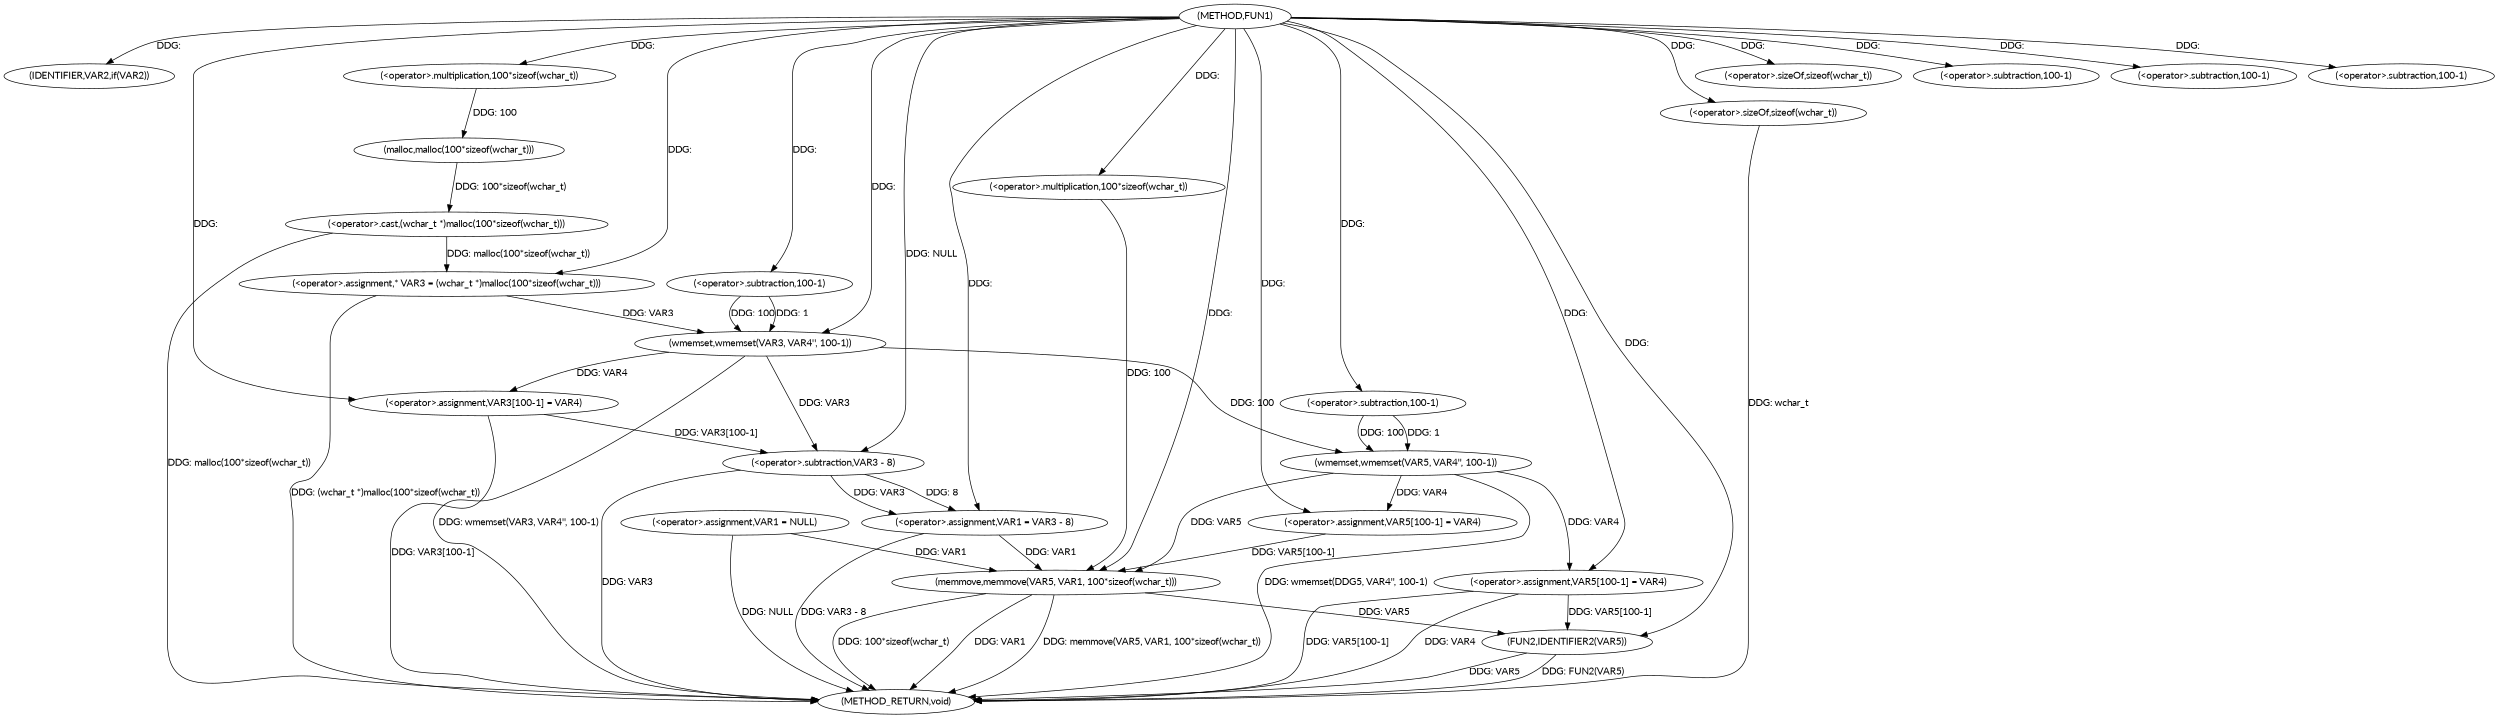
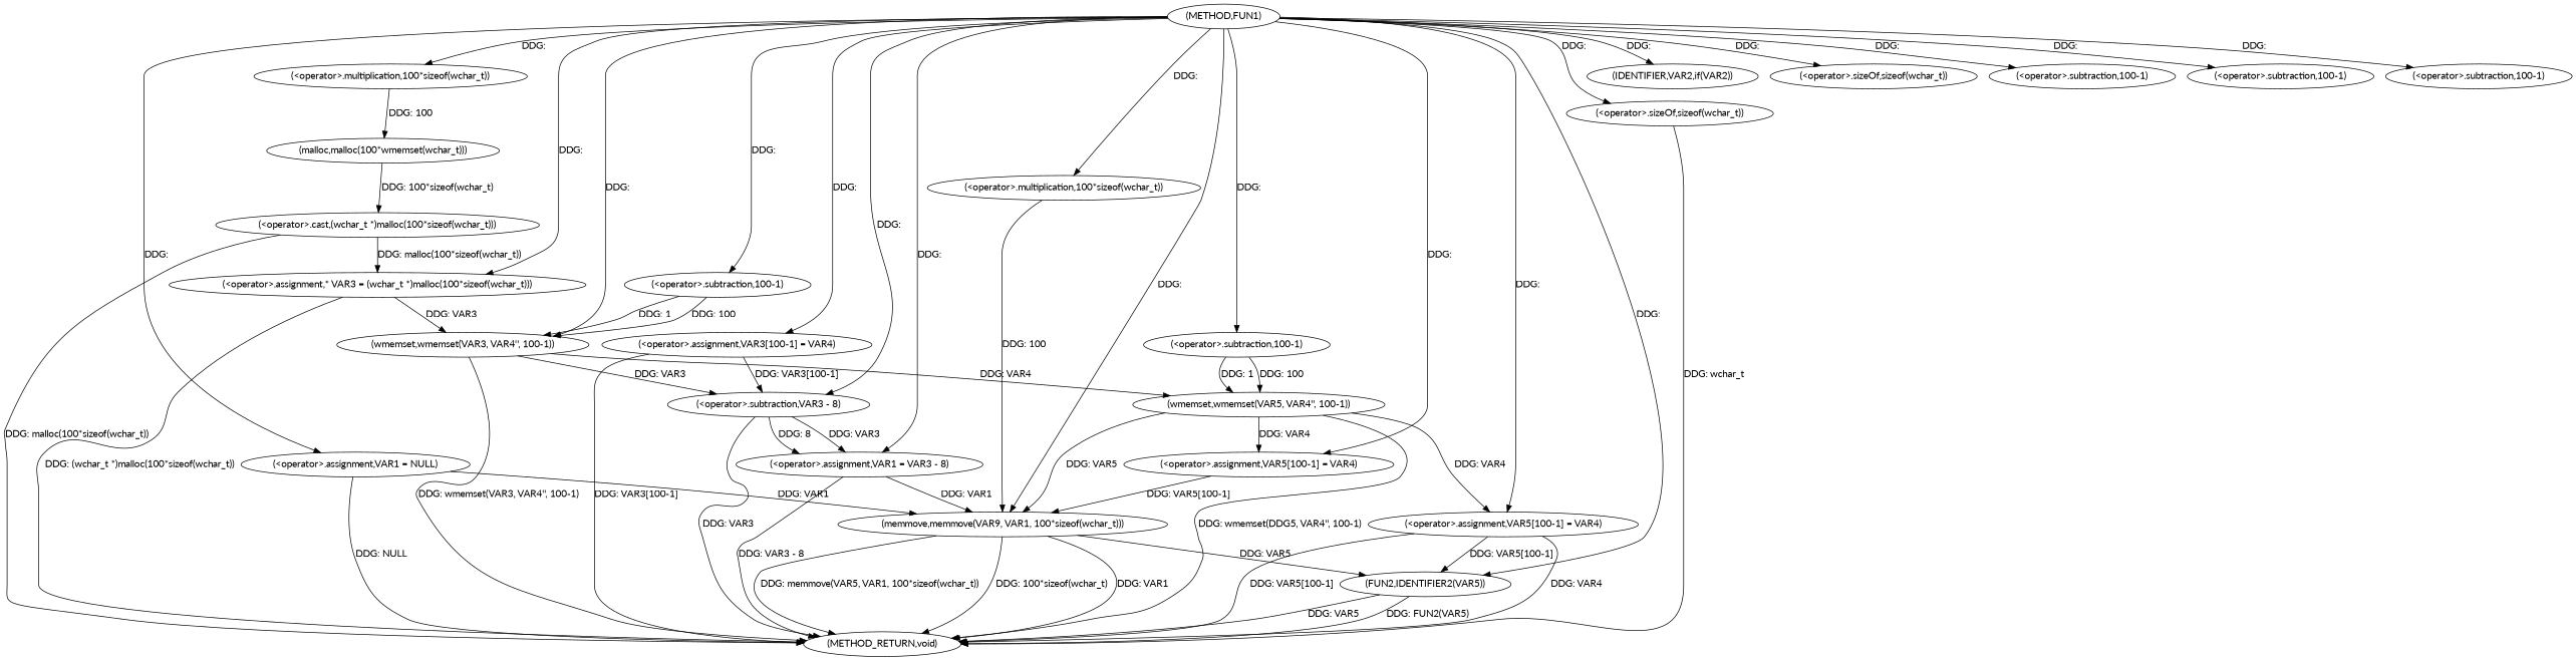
  digraph {
    fontname=Lato
    node [fontname=Lato]
    edge [fontname=Lato]
    n1 [label="(METHOD,FUN1)"]
    n2 [label="(<operator>.assignment,VAR1 = NULL)"]
    n3 [label="(IDENTIFIER,VAR2,if(VAR2))"]
    n4 [label="(<operator>.assignment,* VAR3 = (wchar_t *)malloc(100*sizeof(wchar_t)))"]
    n5 [label="(<operator>.multiplication,100*sizeof(wchar_t))"]
    n6 [label="(<operator>.sizeOf,sizeof(wchar_t))"]
    n7 [label="(wmemset,wmemset(VAR3, VAR4'', 100-1))"]
    n8 [label="(<operator>.subtraction,100-1)"]
    n9 [label="(<operator>.assignment,VAR3[100-1] = VAR4)"]
    n10 [label="(<operator>.subtraction,100-1)"]
    n11 [label="(<operator>.assignment,VAR1 = VAR3 - 8)"]
    n12 [label="(<operator>.subtraction,VAR3 - 8)"]
    n13 [label="(<operator>.subtraction,100-1)"]
    n14 [label="(<operator>.assignment,VAR5[100-1] = VAR4)"]
    n15 [label="(<operator>.subtraction,100-1)"]
-   n16 [label="(memmove,memmove(VAR5, VAR1, 100*sizeof(wchar_t)))"]
+   n16 [label="(memmove,memmove(VAR9, VAR1, 100*sizeof(wchar_t)))"]
    n17 [label="(<operator>.multiplication,100*sizeof(wchar_t))"]
    n18 [label="(<operator>.sizeOf,sizeof(wchar_t))"]
    n19 [label="(<operator>.assignment,VAR5[100-1] = VAR4)"]
    n20 [label="(<operator>.subtraction,100-1)"]
    n21 [label="(FUN2,IDENTIFIER2(VAR5))"]
    n22 [label="(METHOD_RETURN,void)"]
-   n23 [label="(malloc,malloc(100*sizeof(wchar_t)))"]
+   n23 [label="(malloc,malloc(100*wmemset(wchar_t)))"]
    n24 [label="(wmemset,wmemset(VAR5, VAR4'', 100-1))"]
    n25 [label="(<operator>.cast,(wchar_t *)malloc(100*sizeof(wchar_t)))"]
+   n1 -> n2 [label="DDG: "]
    n1 -> n3 [label="DDG: "]
    n1 -> n4 [label="DDG: "]
    n1 -> n5 [label="DDG: "]
    n1 -> n6 [label="DDG: "]
    n1 -> n7 [label="DDG: "]
    n1 -> n8 [label="DDG: "]
    n1 -> n9 [label="DDG: "]
    n1 -> n10 [label="DDG: "]
    n1 -> n11 [label="DDG: "]
-   n1 -> n12 [label="DDG: NULL"]
+   n1 -> n12 [label="DDG: "]
    n1 -> n13 [label="DDG: "]
    n1 -> n14 [label="DDG: "]
    n1 -> n15 [label="DDG: "]
    n1 -> n16 [label="DDG: "]
    n1 -> n17 [label="DDG: "]
    n1 -> n18 [label="DDG: "]
    n1 -> n19 [label="DDG: "]
    n1 -> n20 [label="DDG: "]
    n1 -> n21 [label="DDG: "]
    n2 -> n16 [label="DDG: VAR1"]
    n2 -> n22 [label="DDG: NULL"]
    n4 -> n7 [label="DDG: VAR3"]
    n4 -> n22 [label="DDG: (wchar_t *)malloc(100*sizeof(wchar_t))"]
    n5 -> n23 [label="DDG: 100"]
-   n7 -> n9 [label="DDG: VAR4"]
    n7 -> n12 [label="DDG: VAR3"]
    n7 -> n22 [label="DDG: wmemset(VAR3, VAR4'', 100-1)"]
-   n7 -> n24 [label="DDG: 100"]
+   n7 -> n24 [label="DDG: VAR4"]
    n8 -> n7 [label="DDG: 100"]
    n8 -> n7 [label="DDG: 1"]
    n9 -> n12 [label="DDG: VAR3[100-1]"]
    n9 -> n22 [label="DDG: VAR3[100-1]"]
    n11 -> n16 [label="DDG: VAR1"]
    n11 -> n22 [label="DDG: VAR3 - 8"]
    n12 -> n11 [label="DDG: VAR3"]
    n12 -> n11 [label="DDG: 8"]
    n12 -> n22 [label="DDG: VAR3"]
    n13 -> n24 [label="DDG: 100"]
    n13 -> n24 [label="DDG: 1"]
    n14 -> n16 [label="DDG: VAR5[100-1]"]
    n16 -> n21 [label="DDG: VAR5"]
    n16 -> n22 [label="DDG: 100*sizeof(wchar_t)"]
    n16 -> n22 [label="DDG: VAR1"]
    n16 -> n22 [label="DDG: memmove(VAR5, VAR1, 100*sizeof(wchar_t))"]
    n17 -> n16 [label="DDG: 100"]
    n18 -> n22 [label="DDG: wchar_t"]
    n19 -> n21 [label="DDG: VAR5[100-1]"]
    n19 -> n22 [label="DDG: VAR4"]
    n19 -> n22 [label="DDG: VAR5[100-1]"]
    n21 -> n22 [label="DDG: VAR5"]
    n21 -> n22 [label="DDG: FUN2(VAR5)"]
    n23 -> n25 [label="DDG: 100*sizeof(wchar_t)"]
    n24 -> n14 [label="DDG: VAR4"]
    n24 -> n16 [label="DDG: VAR5"]
    n24 -> n19 [label="DDG: VAR4"]
    n24 -> n22 [label="DDG: wmemset(DDG5, VAR4'', 100-1)"]
    n25 -> n4 [label="DDG: malloc(100*sizeof(wchar_t))"]
    n25 -> n22 [label="DDG: malloc(100*sizeof(wchar_t))"]
  }
